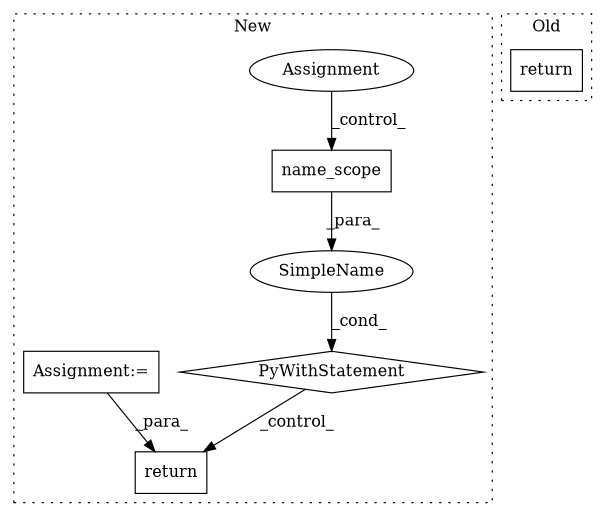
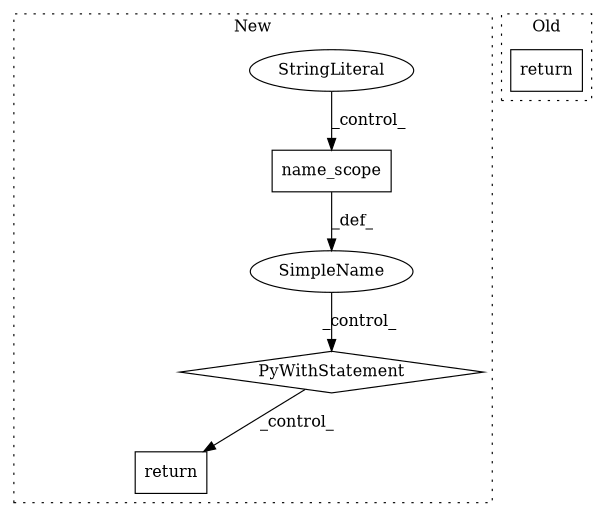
  digraph {
    node [a=41 l=7 shape=box]
    n1 [a=104 l="10,2" label=PyWithStatement s="2159,2231" shape=diamond]
    n2 [a=42 label=SimpleName shape=ellipse l=""]
    n3 [label=return s=2459]
    n4 [a=32 l="11,1" label=name_scope s="2180,2230"]
-   n5 [a=45 l=15 label=Assignment s=2196 shape=ellipse]
-   n6 [a=7 l=4 label="Assignment:=" s=2149]
+   n5 [a=45 l=15 label=StringLiteral s=2196 shape=ellipse]
    n7 [label=return s=1965]
    subgraph cluster_1 {
      label=New
      style=dotted
      n1
      n2
      n3
      n4
      n5
-     n6
    }
    subgraph cluster_2 {
      label=Old
      style=dotted
      n7
    }
    n1 -> n3 [label=_control_]
-   n2 -> n1 [label=_cond_]
-   n4 -> n2 [label=_para_]
+   n2 -> n1 [label=_control_]
+   n4 -> n2 [label=_def_]
    n5 -> n4 [label=_control_]
-   n6 -> n3 [label=_para_]
  }
